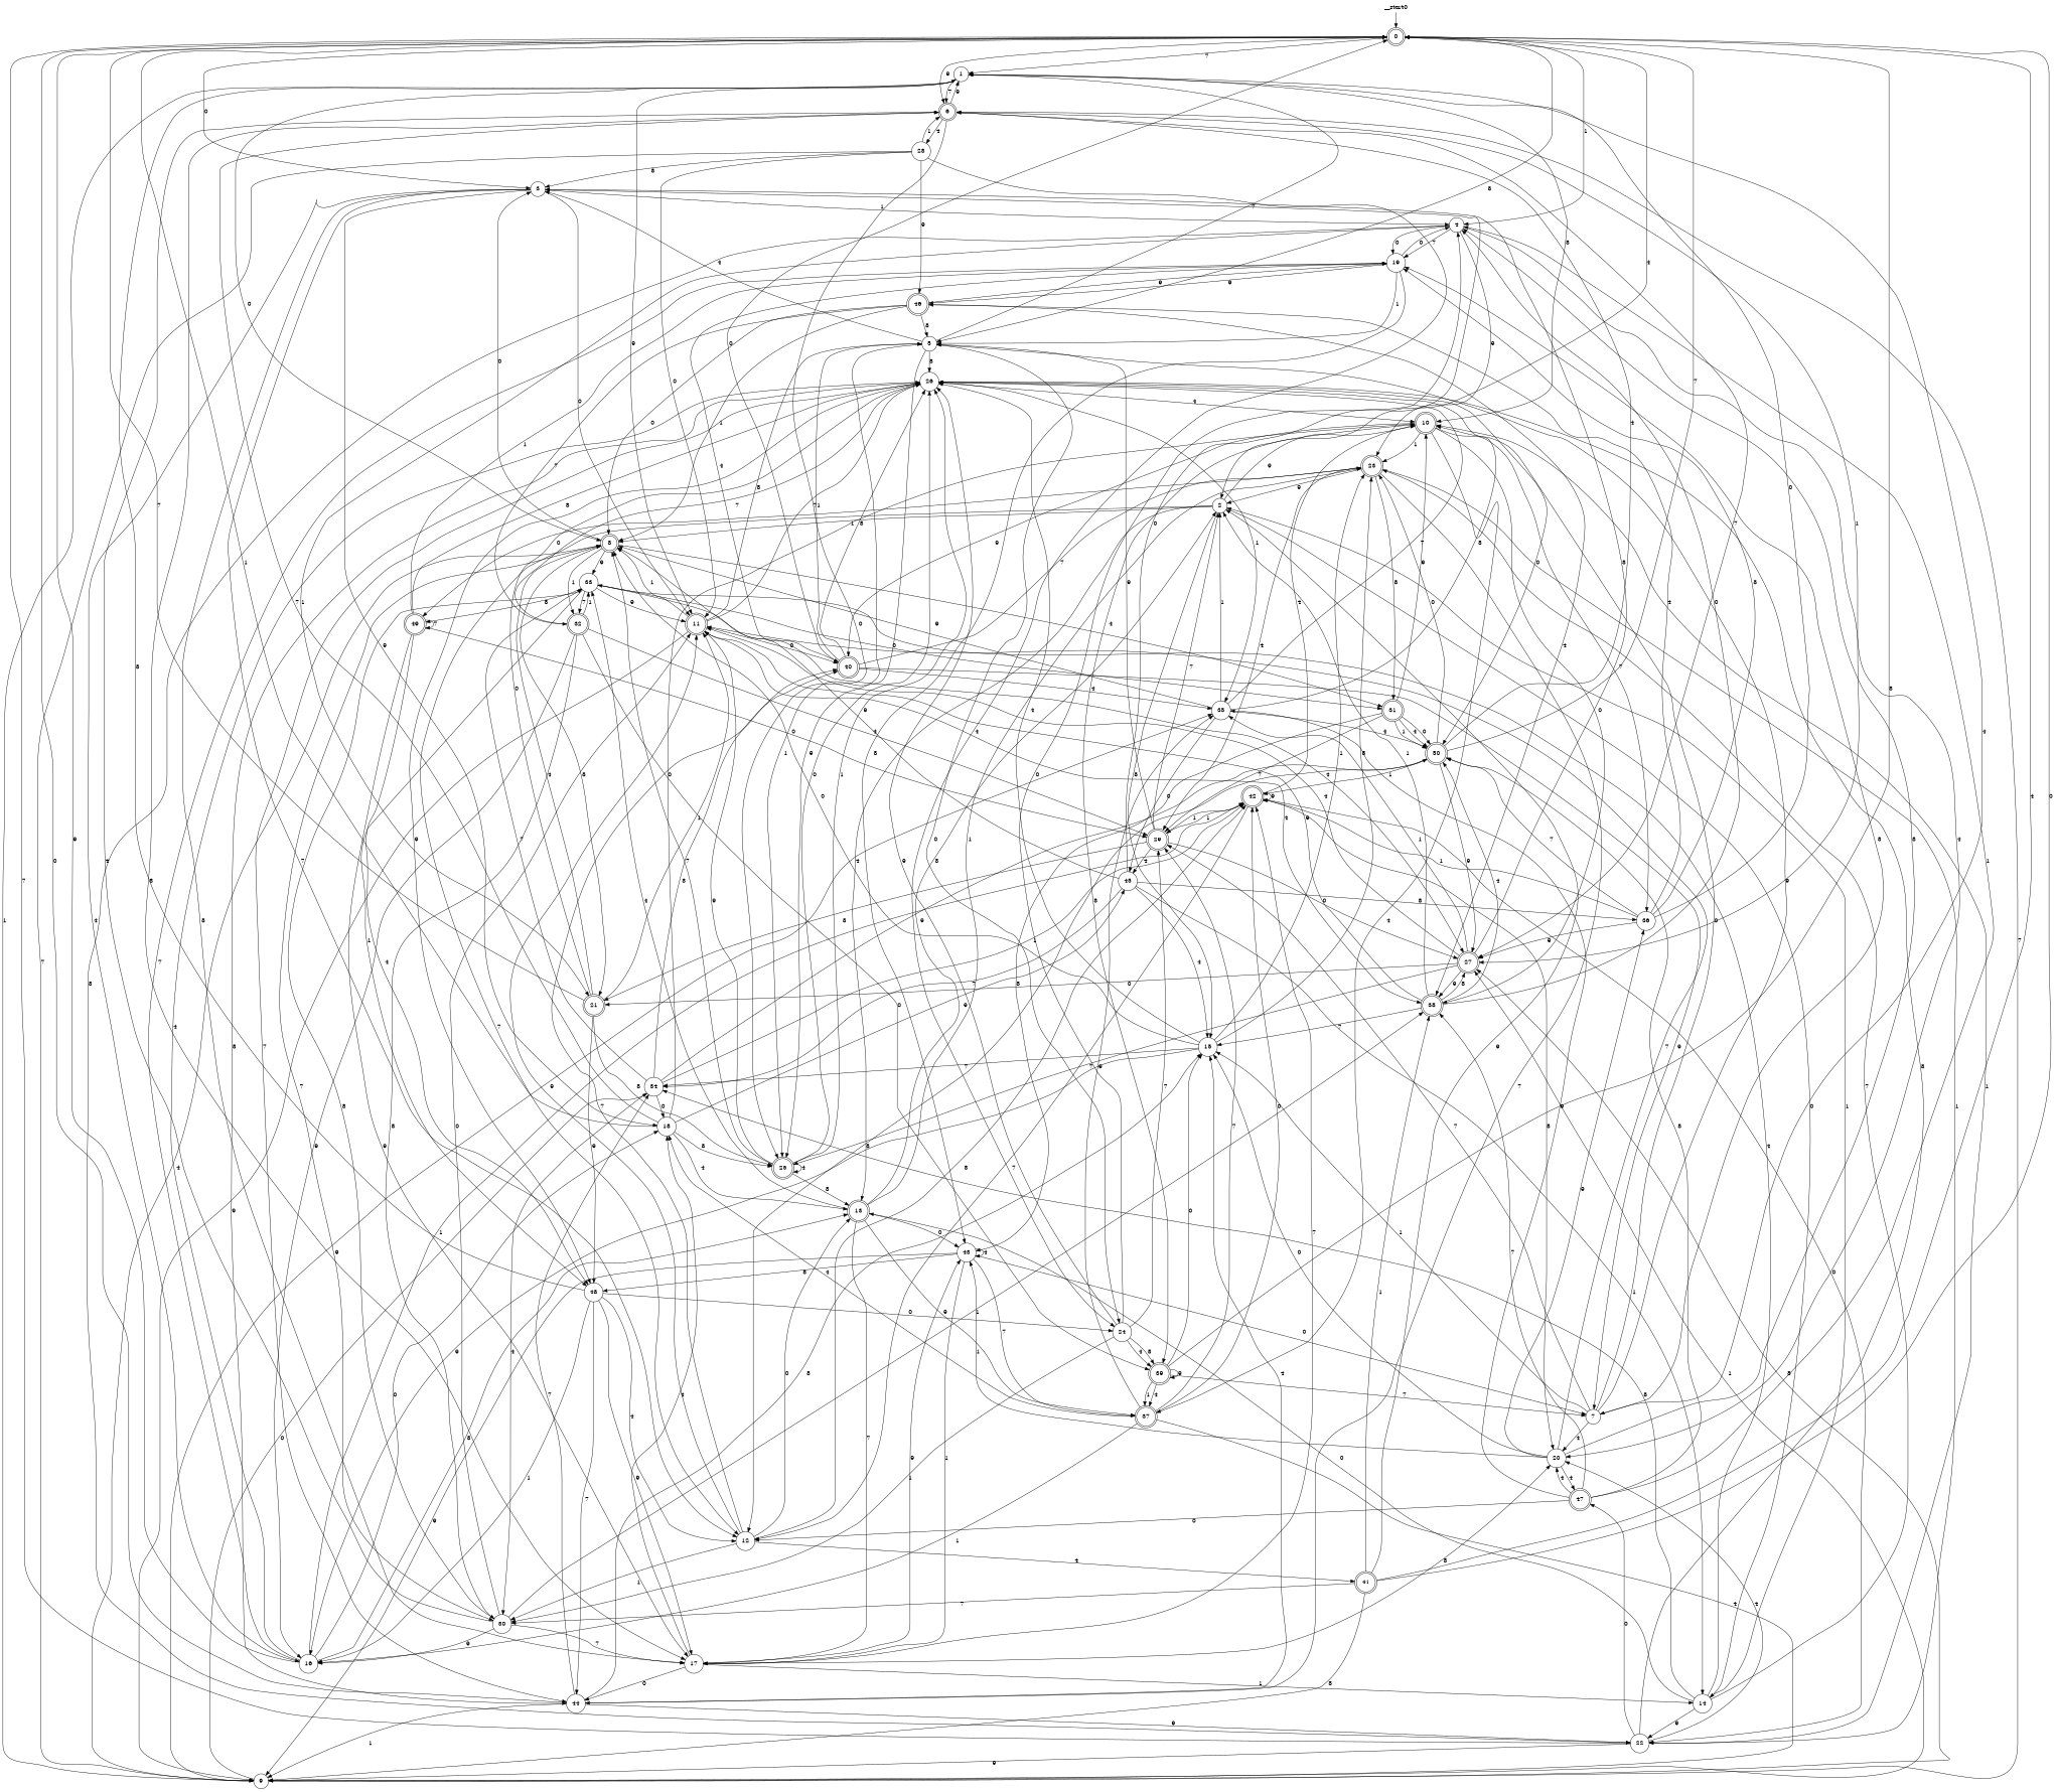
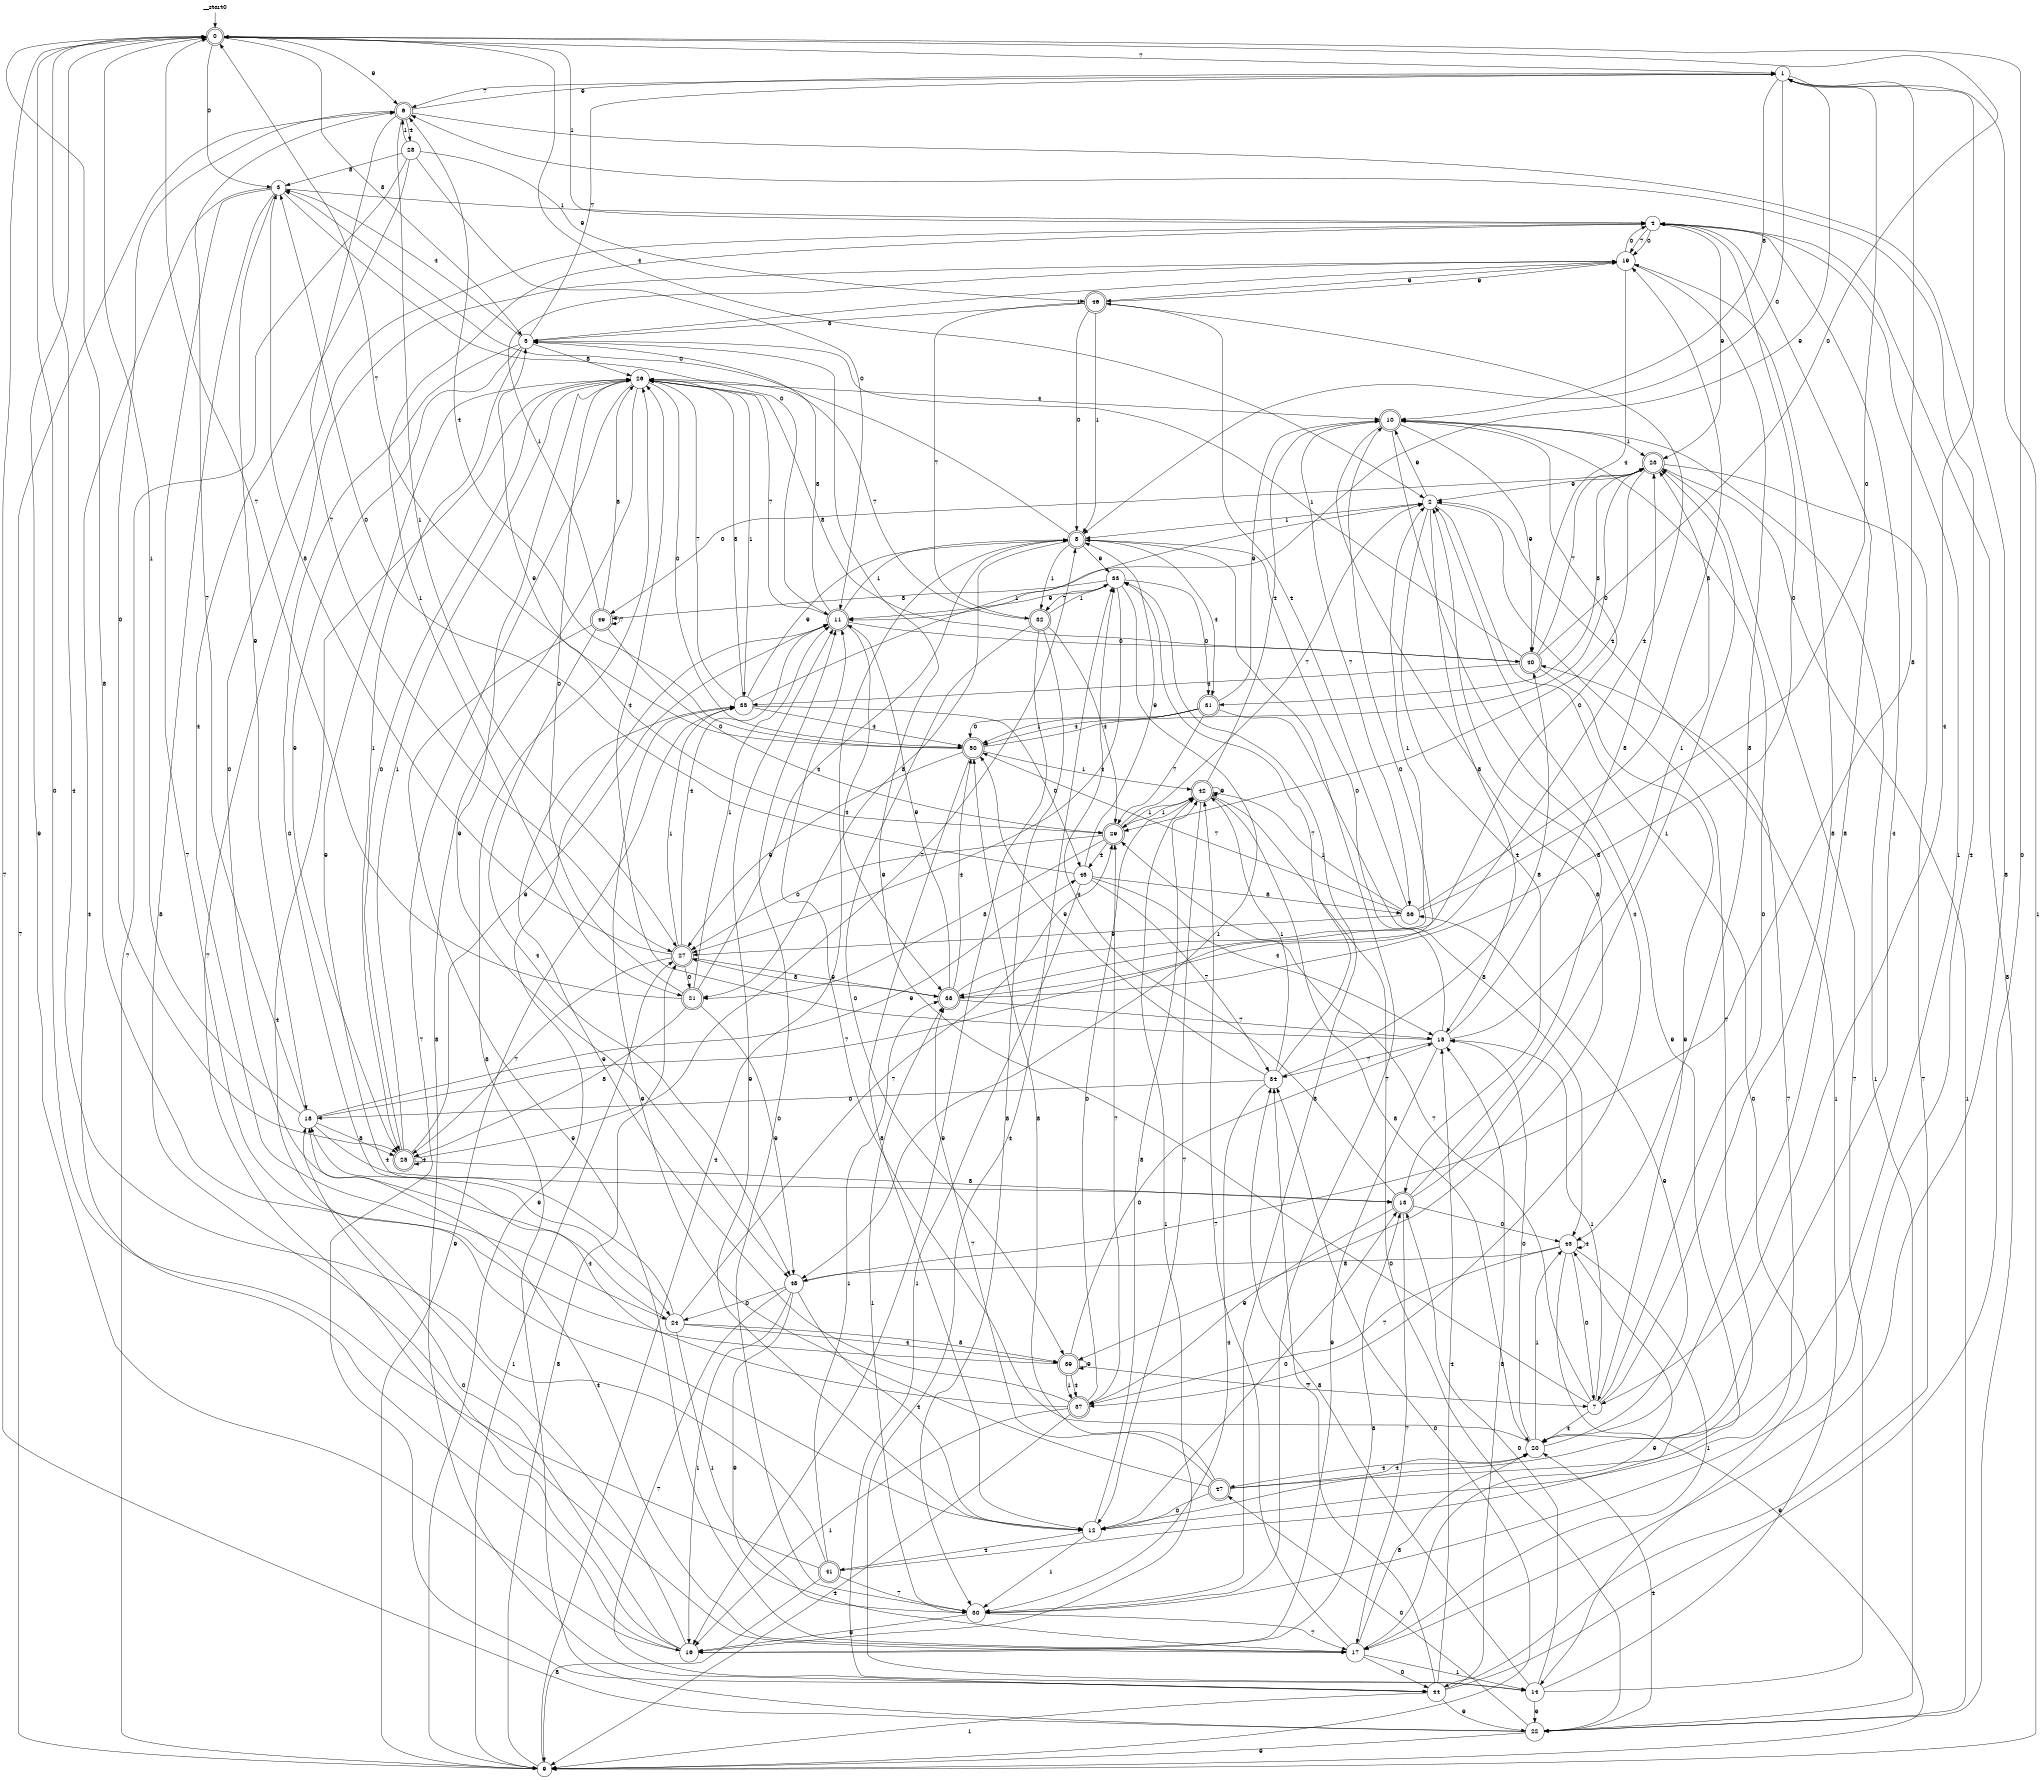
  digraph {
    node [shape=circle]
    n1 [label=0 shape=doublecircle]
    n2 [label=1]
    n3 [label=2]
    n4 [label=3]
    n5 [label=4]
    n6 [label=5]
    n7 [label=6 shape=doublecircle]
    n8 [label=7]
    n9 [label=8 shape=doublecircle]
    n10 [label=9]
    n11 [label=10 shape=doublecircle]
    n12 [label=11 shape=doublecircle]
    n13 [label=12]
    n14 [label=13 shape=doublecircle]
    n15 [label=14]
    n16 [label=15]
    n17 [label=16]
    n18 [label=17]
    n19 [label=18]
    n20 [label=19]
    n21 [label=20]
    n22 [label=21 shape=doublecircle]
    n23 [label=22]
    n24 [label=23 shape=doublecircle]
    n25 [label=24]
    n26 [label=25 shape=doublecircle]
    n27 [label=26]
    n28 [label=27 shape=doublecircle]
    n29 [label=28]
    n30 [label=29 shape=doublecircle]
    n31 [label=30]
    n32 [label=31 shape=doublecircle]
    n33 [label=32 shape=doublecircle]
    n34 [label=33]
    n35 [label=34]
    n36 [label=35]
    n37 [label=36]
    n38 [label=37 shape=doublecircle]
    n39 [label=38 shape=doublecircle]
    n40 [label=39 shape=doublecircle]
    n41 [label=40 shape=doublecircle]
    n42 [label=41 shape=doublecircle]
    n43 [label=42 shape=doublecircle]
    n44 [label=43]
    n45 [label=44]
    n46 [label=45]
    n47 [label=46 shape=doublecircle]
    n48 [label=47 shape=doublecircle]
    n49 [label=48]
    n50 [label=49 shape=doublecircle]
    n51 [label=50 shape=doublecircle]
    __start0 [height=0 shape=none width=0]
    n1 -> n2 [label=7]
    n1 -> n3 [label=4]
    n1 -> n4 [label=0]
    n1 -> n5 [label=1]
    n1 -> n6 [label=8]
    n1 -> n7 [label=9]
    n2 -> n7 [label=7]
    n2 -> n8 [label=4]
    n2 -> n9 [label=0]
    n2 -> n10 [label=1]
    n2 -> n11 [label=8]
    n2 -> n12 [label=9]
    n3 -> n9 [label=1]
    n3 -> n11 [label=9]
    n3 -> n13 [label=7]
    n3 -> n14 [label=4]
    n3 -> n15 [label=0]
    n3 -> n16 [label=8]
    n4 -> n5 [label=1]
    n4 -> n12 [label=0]
    n4 -> n13 [label=7]
    n4 -> n17 [label=4]
    n4 -> n18 [label=8]
    n4 -> n19 [label=9]
    n5 -> n20 [label=7]
    n5 -> n20 [label=0]
    n5 -> n21 [label=4]
    n5 -> n22 [label=1]
    n5 -> n23 [label=8]
    n5 -> n24 [label=9]
    n6 -> n2 [label=7]
    n6 -> n4 [label=4]
    n6 -> n25 [label=0]
    n6 -> n26 [label=1]
    n6 -> n26 [label=9]
    n6 -> n27 [label=8]
    n7 -> n2 [label=9]
    n7 -> n18 [label=8]
    n7 -> n26 [label=0]
    n7 -> n28 [label=7]
    n7 -> n28 [label=1]
    n7 -> n29 [label=4]
    n8 -> n6 [label=9]
    n8 -> n11 [label=0]
    n8 -> n16 [label=1]
    n8 -> n20 [label=8]
    n8 -> n21 [label=4]
    n8 -> n30 [label=7]
    n9 -> n4 [label=0]
    n9 -> n22 [label=8]
    n9 -> n31 [label=7]
    n9 -> n32 [label=4]
    n9 -> n33 [label=1]
    n9 -> n34 [label=9]
    n10 -> n7 [label=7]
    n10 -> n9 [label=4]
    n10 -> n28 [label=1]
    n10 -> n28 [label=8]
    n10 -> n35 [label=0]
    n10 -> n36 [label=9]
    n11 -> n24 [label=1]
    n11 -> n37 [label=7]
    n11 -> n38 [label=4]
    n11 -> n39 [label=0]
    n11 -> n40 [label=8]
    n11 -> n41 [label=9]
    n12 -> n6 [label=8]
    n12 -> n9 [label=1]
    n12 -> n10 [label=9]
    n12 -> n27 [label=7]
    n12 -> n39 [label=4]
    n12 -> n41 [label=0]
    n13 -> n12 [label=9]
    n13 -> n14 [label=0]
    n13 -> n31 [label=1]
    n13 -> n41 [label=7]
    n13 -> n42 [label=4]
    n13 -> n43 [label=8]
    n14 -> n3 [label=8]
    n14 -> n18 [label=7]
    n14 -> n24 [label=1]
    n14 -> n34 [label=4]
    n14 -> n38 [label=9]
    n14 -> n44 [label=0]
    n15 -> n3 [label=1]
    n15 -> n14 [label=0]
    n15 -> n23 [label=9]
    n15 -> n24 [label=7]
    n15 -> n34 [label=4]
    n15 -> n35 [label=8]
    n16 -> n9 [label=0]
    n16 -> n17 [label=9]
    n16 -> n24 [label=1]
    n16 -> n24 [label=8]
    n16 -> n27 [label=4]
    n16 -> n35 [label=7]
    n17 -> n1 [label=9]
    n17 -> n14 [label=8]
    n17 -> n19 [label=0]
    n17 -> n20 [label=7]
    n17 -> n27 [label=4]
    n17 -> n43 [label=1]
    n18 -> n15 [label=1]
    n18 -> n19 [label=4]
    n18 -> n21 [label=8]
    n18 -> n43 [label=7]
    n18 -> n44 [label=9]
    n18 -> n45 [label=0]
    n19 -> n1 [label=1]
    n19 -> n7 [label=7]
    n19 -> n11 [label=0]
    n19 -> n14 [label=4]
    n19 -> n26 [label=8]
    n19 -> n46 [label=9]
    n20 -> n5 [label=0]
-   n20 -> n6 [label=1]
+   n6 -> n20 [label=1]
    n20 -> n41 [label=4]
    n20 -> n44 [label=8]
    n20 -> n47 [label=9]
    n21 -> n5 [label=8]
    n21 -> n12 [label=7]
    n21 -> n16 [label=0]
    n21 -> n37 [label=9]
    n21 -> n44 [label=1]
    n21 -> n48 [label=4]
    n22 -> n1 [label=7]
    n22 -> n9 [label=4]
    n22 -> n12 [label=1]
    n22 -> n26 [label=8]
    n22 -> n27 [label=0]
    n22 -> n49 [label=9]
    n23 -> n1 [label=7]
    n23 -> n10 [label=9]
    n23 -> n11 [label=1]
    n23 -> n21 [label=4]
    n23 -> n27 [label=8]
    n23 -> n48 [label=0]
    n24 -> n3 [label=9]
    n24 -> n23 [label=1]
    n24 -> n30 [label=4]
    n24 -> n32 [label=8]
    n24 -> n45 [label=7]
    n24 -> n50 [label=0]
    n25 -> n5 [label=0]
    n25 -> n27 [label=9]
    n25 -> n30 [label=7]
    n25 -> n31 [label=1]
    n25 -> n40 [label=4]
    n25 -> n40 [label=8]
    n26 -> n9 [label=7]
    n26 -> n12 [label=9]
    n26 -> n14 [label=8]
    n26 -> n26 [label=4]
    n26 -> n27 [label=0]
    n26 -> n27 [label=1]
    n27 -> n11 [label=4]
    n27 -> n36 [label=1]
    n27 -> n45 [label=7]
    n27 -> n45 [label=8]
    n27 -> n49 [label=9]
    n27 -> n51 [label=0]
    n28 -> n4 [label=8]
    n28 -> n12 [label=4]
    n28 -> n22 [label=0]
    n28 -> n26 [label=7]
    n28 -> n36 [label=1]
    n28 -> n39 [label=9]
    n29 -> n4 [label=8]
    n29 -> n7 [label=1]
    n29 -> n10 [label=7]
    n29 -> n12 [label=0]
    n29 -> n25 [label=4]
    n29 -> n47 [label=9]
    n30 -> n3 [label=7]
    n30 -> n6 [label=9]
    n30 -> n22 [label=8]
    n30 -> n28 [label=0]
    n30 -> n43 [label=1]
    n30 -> n46 [label=4]
    n31 -> n7 [label=4]
    n31 -> n12 [label=0]
    n31 -> n17 [label=9]
    n31 -> n18 [label=7]
    n31 -> n34 [label=8]
    n31 -> n39 [label=1]
    n32 -> n11 [label=9]
    n32 -> n30 [label=7]
    n32 -> n44 [label=8]
    n32 -> n51 [label=4]
    n32 -> n51 [label=0]
    n32 -> n51 [label=1]
    n33 -> n17 [label=9]
    n33 -> n27 [label=7]
    n33 -> n30 [label=4]
    n33 -> n31 [label=8]
    n33 -> n34 [label=1]
    n33 -> n40 [label=0]
    n34 -> n12 [label=9]
    n34 -> n28 [label=4]
    n34 -> n32 [label=0]
    n34 -> n33 [label=7]
    n34 -> n49 [label=1]
    n34 -> n50 [label=8]
    n35 -> n19 [label=0]
    n35 -> n31 [label=4]
    n35 -> n34 [label=7]
    n35 -> n41 [label=8]
    n35 -> n43 [label=1]
    n35 -> n51 [label=9]
    n36 -> n3 [label=1]
    n36 -> n9 [label=9]
    n36 -> n27 [label=7]
    n36 -> n27 [label=8]
    n36 -> n46 [label=0]
    n36 -> n51 [label=4]
    n37 -> n2 [label=0]
    n37 -> n20 [label=8]
    n37 -> n28 [label=9]
    n37 -> n43 [label=1]
    n37 -> n47 [label=4]
    n37 -> n51 [label=7]
    n38 -> n10 [label=4]
    n38 -> n17 [label=1]
    n38 -> n19 [label=4]
    n38 -> n30 [label=7]
    n38 -> n36 [label=9]
    n38 -> n43 [label=0]
    n39 -> n3 [label=1]
    n39 -> n5 [label=0]
    n39 -> n12 [label=9]
    n39 -> n16 [label=7]
    n39 -> n28 [label=8]
    n39 -> n51 [label=4]
    n40 -> n1 [label=8]
    n40 -> n8 [label=7]
    n40 -> n16 [label=0]
    n40 -> n38 [label=4]
    n40 -> n38 [label=1]
    n40 -> n40 [label=9]
    n41 -> n1 [label=0]
    n41 -> n6 [label=1]
    n41 -> n8 [label=9]
    n41 -> n24 [label=7]
    n41 -> n27 [label=8]
    n41 -> n36 [label=4]
    n42 -> n1 [label=4]
    n42 -> n1 [label=0]
    n42 -> n3 [label=9]
    n42 -> n10 [label=8]
    n42 -> n31 [label=7]
    n42 -> n39 [label=1]
    n43 -> n11 [label=4]
    n43 -> n13 [label=7]
    n43 -> n21 [label=8]
    n43 -> n23 [label=0]
    n43 -> n30 [label=1]
    n43 -> n43 [label=9]
    n44 -> n8 [label=0]
    n44 -> n10 [label=9]
    n44 -> n18 [label=1]
    n44 -> n38 [label=7]
    n44 -> n44 [label=4]
    n44 -> n49 [label=8]
    n45 -> n1 [label=0]
    n45 -> n10 [label=1]
    n45 -> n16 [label=4]
    n45 -> n16 [label=8]
    n45 -> n23 [label=9]
    n45 -> n35 [label=7]
    n46 -> n4 [label=0]
    n46 -> n9 [label=9]
    n46 -> n15 [label=1]
    n46 -> n16 [label=4]
    n46 -> n35 [label=7]
    n46 -> n37 [label=8]
    n47 -> n6 [label=8]
    n47 -> n9 [label=0]
    n47 -> n9 [label=1]
    n47 -> n20 [label=9]
    n47 -> n33 [label=7]
    n47 -> n39 [label=4]
    n48 -> n5 [label=1]
    n48 -> n13 [label=0]
    n48 -> n21 [label=4]
    n48 -> n36 [label=9]
    n48 -> n39 [label=7]
    n48 -> n51 [label=8]
    n49 -> n2 [label=8]
    n49 -> n13 [label=4]
    n49 -> n17 [label=1]
    n49 -> n18 [label=9]
    n49 -> n25 [label=0]
    n49 -> n45 [label=7]
    n50 -> n18 [label=9]
    n50 -> n20 [label=1]
    n50 -> n27 [label=8]
    n50 -> n30 [label=0]
    n50 -> n49 [label=4]
    n50 -> n50 [label=7]
    n51 -> n1 [label=7]
    n51 -> n7 [label=4]
    n51 -> n13 [label=8]
    n51 -> n24 [label=0]
    n51 -> n28 [label=9]
    n51 -> n43 [label=1]
    __start0 -> n1
  }
